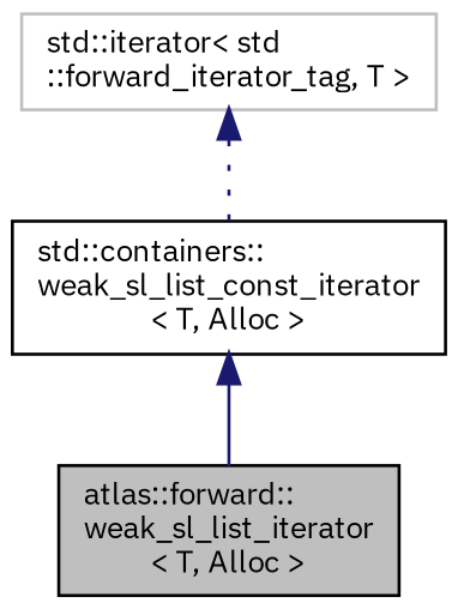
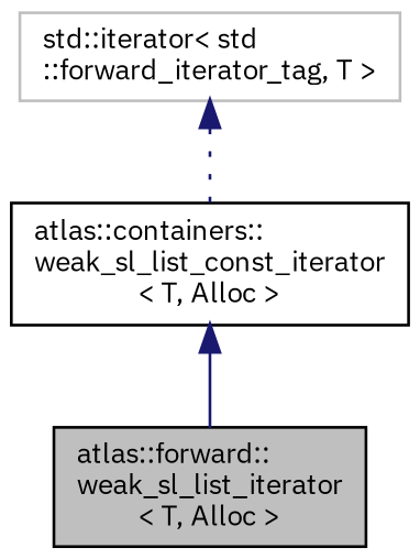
  digraph {
    fontname="IBM Plex Sans"
    node [color=black fillcolor=white fontname="IBM Plex Sans" fontsize=10 shape=record style=filled]
    edge [color=midnightblue dir=back fontname="IBM Plex Sans" fontsize=10 labelfontname=Helvetica labelfontsize=10]
    n1 [fillcolor=grey75 fontcolor=black height=0.2 label="atlas::forward::\lweak_sl_list_iterator\l\< T, Alloc \>" width=0.4]
-   n2 [height=0.2 label="std::containers::\lweak_sl_list_const_iterator\l\< T, Alloc \>" width=0.4]
+   n2 [height=0.2 label="atlas::containers::\lweak_sl_list_const_iterator\l\< T, Alloc \>" width=0.4]
    n3 [color=grey75 height=0.2 label="std::iterator\< std\l::forward_iterator_tag, T \>" width=0.4]
    n2 -> n1 [style=solid]
    n3 -> n2 [style=dotted]
  }
